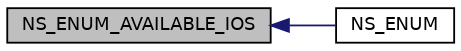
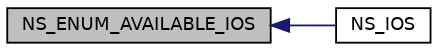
  digraph {
    rankdir=LR
    node [color=black fontname=Helvetica fontsize=10 shape=record style=filled]
    n1 [fillcolor=grey75 fontcolor=black height=0.2 label=NS_ENUM_AVAILABLE_IOS width=0.4]
-   n2 [fillcolor=white height=0.2 label=NS_ENUM width=0.4]
+   n2 [fillcolor=white height=0.2 label=NS_IOS width=0.4]
    n1 -> n2 [color=midnightblue dir=back fontname=Helvetica fontsize=10 labelfontname=Helvetica labelfontsize=10 style=solid]
  }
